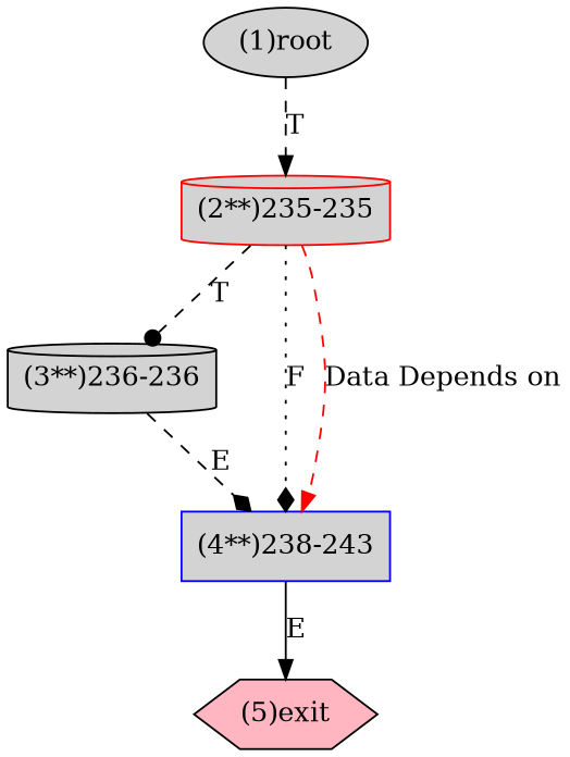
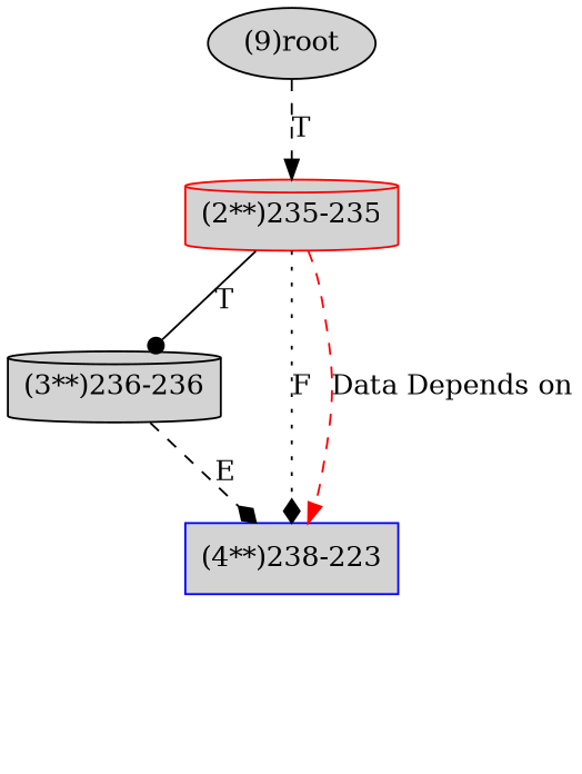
  digraph {
    node [fillcolor=lightgrey shape=cylinder style=filled]
    edge [arrowhead=normal style=dashed]
-   n1 [label="(1)root" shape=ellipse]
+   n1 [label="(9)root" shape=ellipse]
    n2 [color=red label="(2**)235-235"]
    n3 [label="(3**)236-236"]
-   n4 [color=blue label="(4**)238-243" shape=box]
-   n5 [fillcolor=lightpink label="(5)exit" shape=hexagon]
+   n4 [color=blue label="(4**)238-223" shape=box]
    n1 -> n2 [label=T]
-   n2 -> n3 [arrowhead=dot label=T]
+   n2 -> n3 [arrowhead=dot label=T style=solid]
    n2 -> n4 [arrowhead=diamond label=F style=dotted]
    n2 -> n4 [color=red label="Data Depends on"]
    n3 -> n4 [arrowhead=diamond label=E]
-   n4 -> n5 [label=E style=solid]
  }
